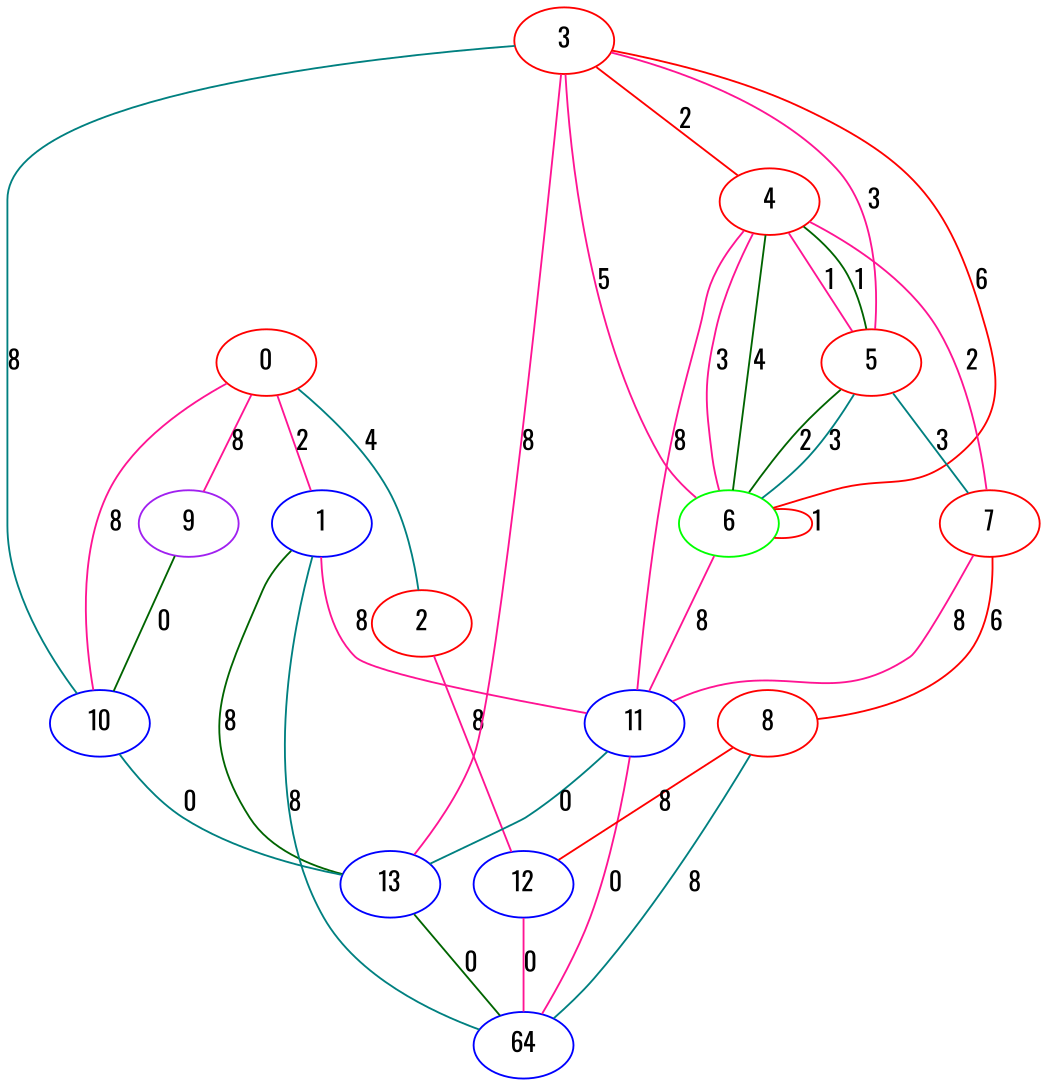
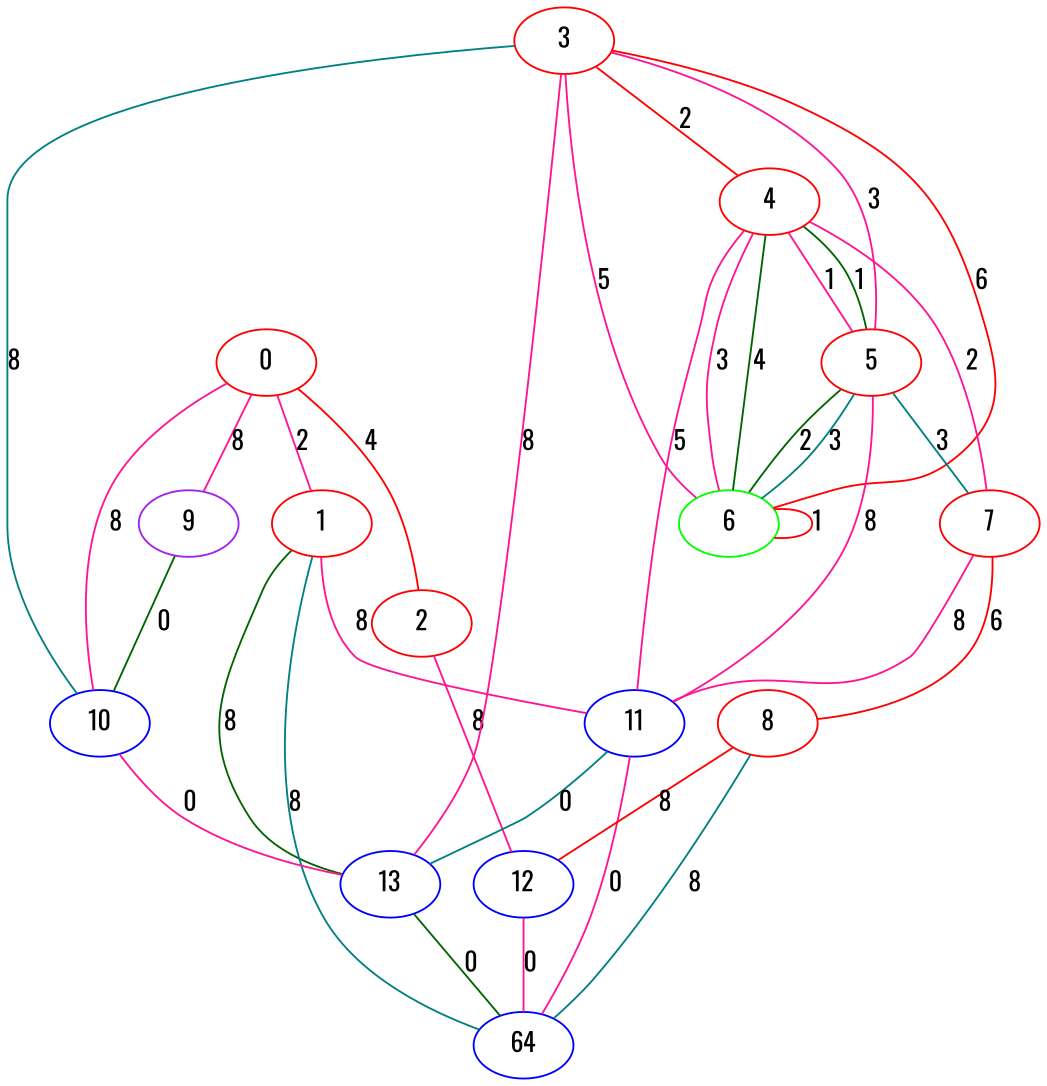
  graph {
    fontname=Oswald
    node [color=red fontname=Oswald weight=1]
    edge [color=deeppink fontname=Oswald]
    0
-   1 [color=blue]
+   1
    2
    9 [color=purple weight=4]
    10 [color=blue weight=3]
    11 [color=blue weight=3]
    13 [color=blue weight=3]
    n8 [color=blue label=64 weight=3]
    12 [color=blue weight=3]
    3
    4
    5
    6 [color=green weight=2]
    7
    8
    0 -- 1 [label=2]
-   0 -- 2 [color=teal label=4]
+   0 -- 2 [color=red label=4]
    0 -- 9 [label=8]
    0 -- 10 [label=8]
    1 -- 11 [label=8]
    1 -- 13 [color=darkgreen label=8]
    1 -- n8 [color=teal label=8]
    2 -- 12 [label=8]
    9 -- 10 [color=darkgreen label=0]
-   10 -- 13 [color=teal label=0]
+   10 -- 13 [label=0]
    11 -- 13 [color=teal label=0]
    11 -- n8 [label=0]
    13 -- n8 [color=darkgreen label=0]
    12 -- n8 [label=0]
    3 -- 10 [color=teal label=8]
    3 -- 13 [label=8]
    3 -- 4 [color=red label=2]
    3 -- 5 [label=3]
    3 -- 6 [label=5]
    3 -- 6 [color=red label=6]
-   4 -- 11 [label=8]
+   4 -- 11 [label=5]
    4 -- 5 [label=1]
    4 -- 5 [color=darkgreen label=1]
    4 -- 6 [label=3]
    4 -- 6 [color=darkgreen label=4]
    4 -- 7 [label=2]
-   6 -- 11 [label=8]
+   5 -- 11 [label=8]
    5 -- 6 [color=darkgreen label=2]
    5 -- 6 [color=teal label=3]
    5 -- 7 [color=teal label=3]
    6 -- 6 [color=red label=1]
    7 -- 11 [label=8]
    7 -- 8 [color=red label=6]
    8 -- n8 [color=teal label=8]
    8 -- 12 [color=red label=8]
  }
